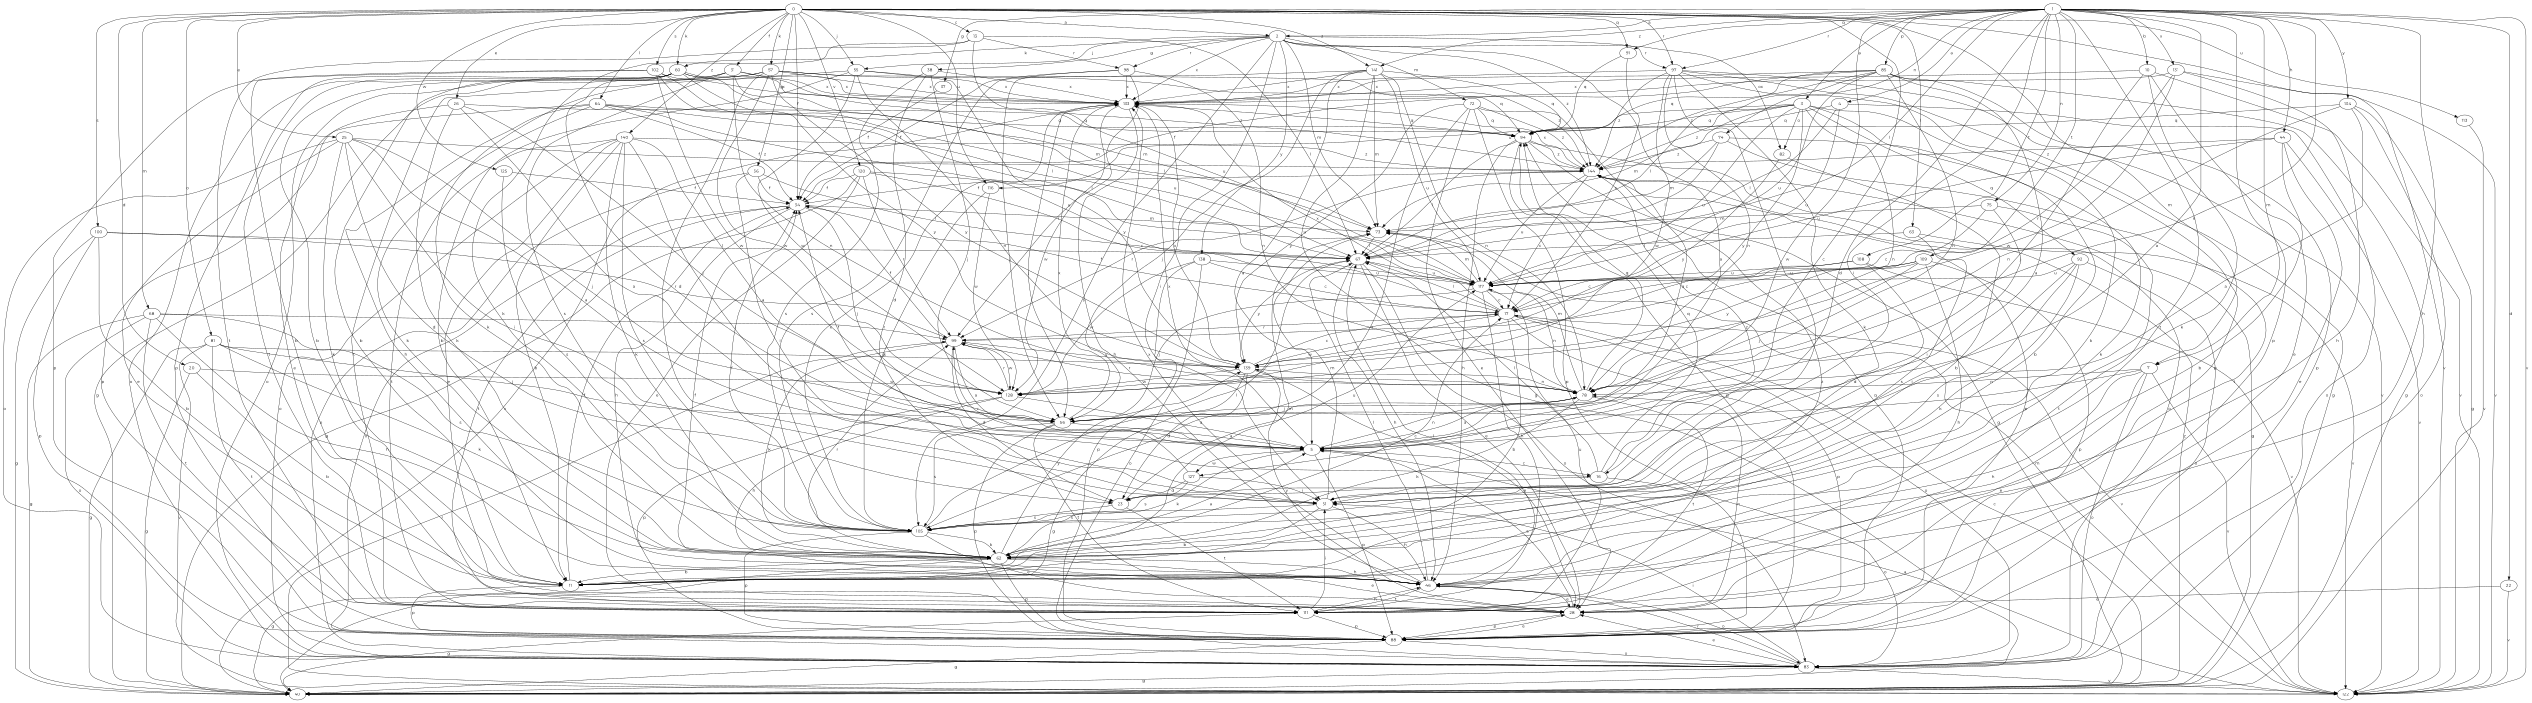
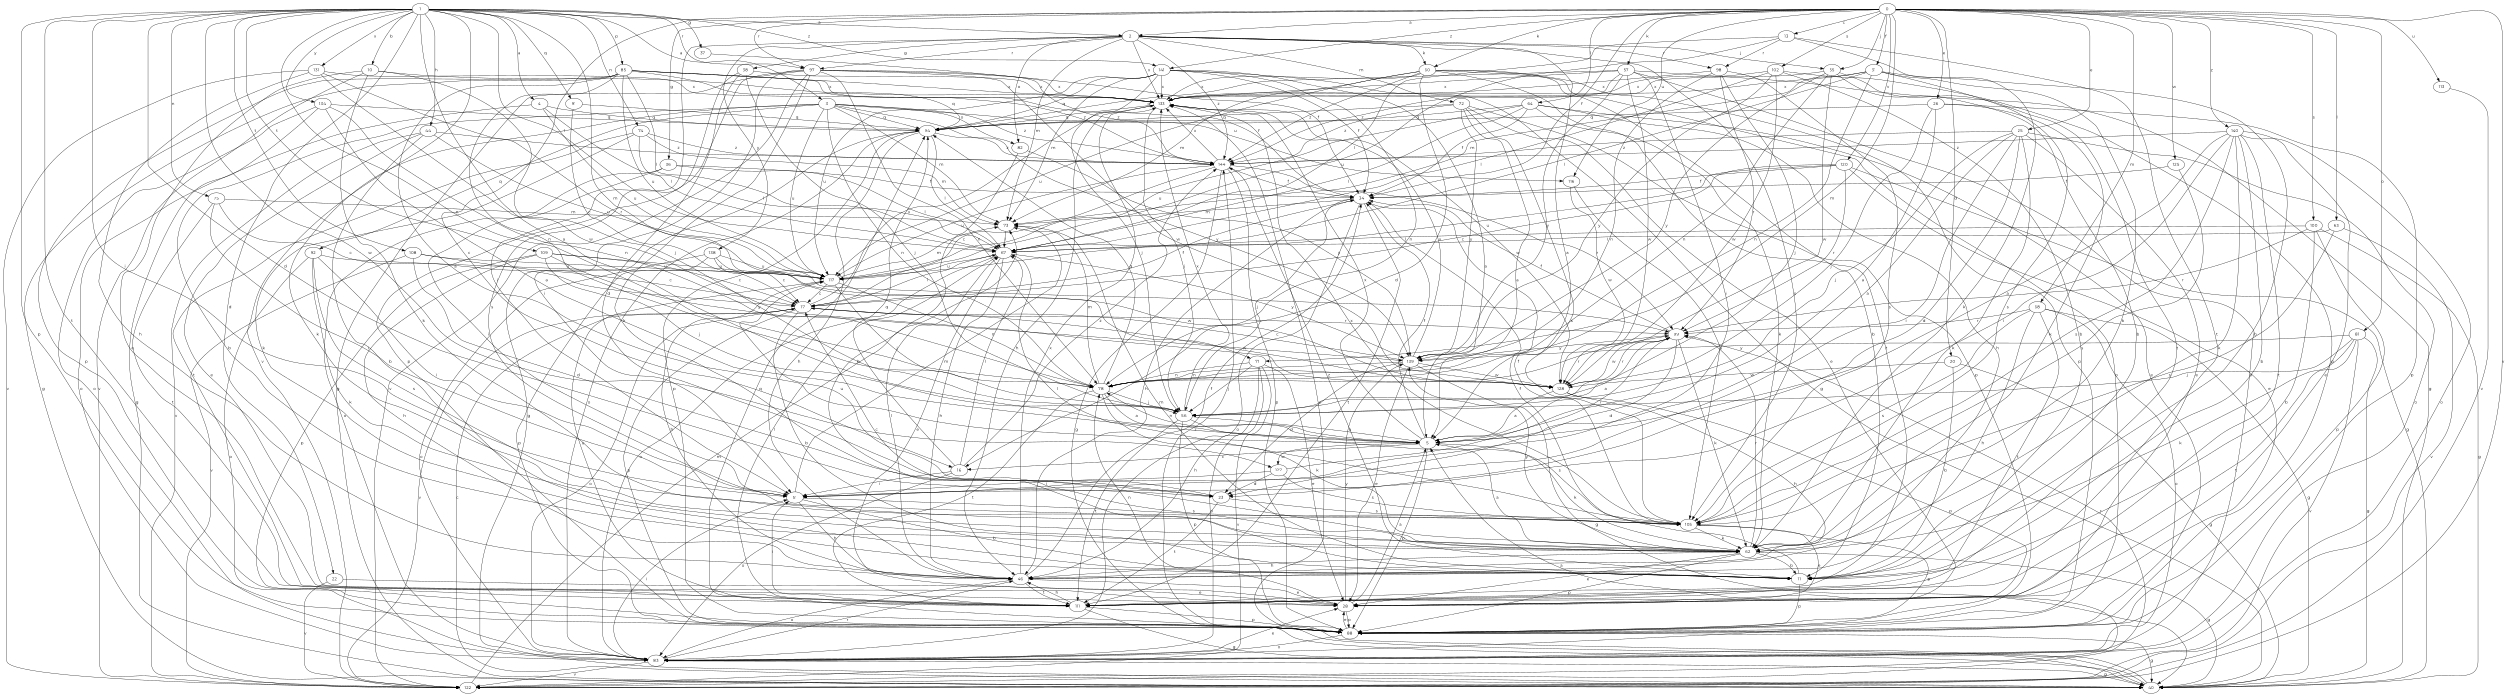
  strict digraph {
    fontname=Montserrat
    node [fontname=Montserrat]
    edge [fontname=Montserrat]
    0
    2
    13
    16
    20
    25
    26
    31
    34
    36
    55
    57
    60
    63
    64
    68
    71
    81
    91
    97
    100
    102
    113
    116
    120
    122
    125
    140
    141
    5
    51
    38
    72
    73
    82
    98
    105
    133
    138
    144
    67
    111
    62
    117
    94
    83
    11
    128
    40
    23
    28
    56
    88
    78
    46
    139
    99
    17
    1
    3
    4
    10
    22
    37
    44
    74
    75
    85
    108
    109
    127
    131
    134
    92
    0 -> 2 [label=a]
    0 -> 13 [label=c]
    0 -> 16 [label=c]
    0 -> 20 [label=d]
    0 -> 25 [label=e]
    0 -> 26 [label=e]
    0 -> 31 [label=f]
    0 -> 34 [label=f]
    0 -> 36 [label=g]
    0 -> 55 [label=j]
    0 -> 57 [label=k]
    0 -> 60 [label=k]
    0 -> 63 [label=l]
    0 -> 64 [label=l]
    0 -> 68 [label=m]
    0 -> 71 [label=m]
    0 -> 81 [label=o]
-   0 -> 91 [label=q]
    0 -> 97 [label=r]
    0 -> 100 [label=s]
    0 -> 102 [label=s]
    0 -> 113 [label=u]
    0 -> 116 [label=u]
    0 -> 120 [label=v]
    0 -> 122 [label=v]
    0 -> 125 [label=w]
    0 -> 140 [label=z]
    0 -> 141 [label=z]
    2 -> 55 [label=j]
    2 -> 60 [label=k]
    2 -> 97 [label=r]
    2 -> 5 [label=a]
    2 -> 51 [label=i]
    2 -> 38 [label=g]
    2 -> 72 [label=m]
    2 -> 73 [label=m]
    2 -> 82 [label=o]
    2 -> 98 [label=r]
    2 -> 105 [label=s]
    2 -> 133 [label=x]
    2 -> 138 [label=y]
    2 -> 144 [label=z]
    13 -> 98 [label=r]
    13 -> 67 [label=l]
    13 -> 111 [label=t]
    13 -> 62 [label=k]
    13 -> 117 [label=u]
    16 -> 51 [label=i]
    16 -> 144 [label=z]
    16 -> 67 [label=l]
    16 -> 94 [label=q]
    16 -> 83 [label=o]
    20 -> 11 [label=b]
    20 -> 128 [label=w]
    20 -> 40 [label=g]
    25 -> 5 [label=a]
    25 -> 51 [label=i]
    25 -> 144 [label=z]
    25 -> 62 [label=k]
    25 -> 83 [label=o]
    25 -> 23 [label=d]
    25 -> 28 [label=e]
    25 -> 56 [label=j]
    26 -> 5 [label=a]
    26 -> 62 [label=k]
    26 -> 94 [label=q]
    26 -> 56 [label=j]
    26 -> 88 [label=p]
    31 -> 73 [label=m]
    31 -> 105 [label=s]
    31 -> 133 [label=x]
    31 -> 67 [label=l]
    31 -> 62 [label=k]
    31 -> 11 [label=b]
    31 -> 78 [label=n]
    34 -> 73 [label=m]
    34 -> 111 [label=t]
    34 -> 83 [label=o]
    34 -> 56 [label=j]
    34 -> 46 [label=h]
    36 -> 34 [label=f]
    36 -> 51 [label=i]
    36 -> 67 [label=l]
    36 -> 83 [label=o]
    55 -> 133 [label=x]
    55 -> 111 [label=t]
    55 -> 11 [label=b]
    55 -> 128 [label=w]
    55 -> 78 [label=n]
    55 -> 139 [label=y]
    57 -> 51 [label=i]
    57 -> 133 [label=x]
    57 -> 144 [label=z]
    57 -> 94 [label=q]
    57 -> 83 [label=o]
    57 -> 128 [label=w]
    57 -> 40 [label=g]
    57 -> 139 [label=y]
    60 -> 16 [label=d]
    60 -> 73 [label=m]
    60 -> 133 [label=x]
    60 -> 144 [label=z]
    60 -> 111 [label=t]
    60 -> 117 [label=u]
    60 -> 83 [label=o]
    60 -> 11 [label=b]
    60 -> 88 [label=p]
    63 -> 122 [label=v]
    63 -> 105 [label=s]
    63 -> 67 [label=l]
    64 -> 34 [label=f]
    64 -> 67 [label=l]
    64 -> 62 [label=k]
    64 -> 117 [label=u]
    64 -> 94 [label=q]
-   64 -> 28 [label=e]
+   64 -> 88 [label=e]
    64 -> 46 [label=h]
    68 -> 105 [label=s]
    68 -> 111 [label=t]
    68 -> 83 [label=o]
    68 -> 40 [label=g]
    68 -> 46 [label=h]
    68 -> 99 [label=r]
    71 -> 122 [label=v]
    71 -> 83 [label=o]
    71 -> 28 [label=e]
    71 -> 56 [label=j]
    71 -> 78 [label=n]
    71 -> 46 [label=h]
    81 -> 122 [label=v]
    81 -> 111 [label=t]
    81 -> 62 [label=k]
    81 -> 40 [label=g]
    81 -> 56 [label=j]
    81 -> 139 [label=y]
    91 -> 94 [label=q]
    91 -> 17 [label=c]
    97 -> 122 [label=v]
    97 -> 51 [label=i]
    97 -> 133 [label=x]
    97 -> 144 [label=z]
    97 -> 62 [label=k]
    97 -> 128 [label=w]
    97 -> 40 [label=g]
    97 -> 88 [label=p]
    97 -> 78 [label=n]
    100 -> 67 [label=l]
    100 -> 11 [label=b]
    100 -> 40 [label=g]
    100 -> 88 [label=p]
    100 -> 99 [label=r]
    102 -> 133 [label=x]
    102 -> 67 [label=l]
    102 -> 11 [label=b]
    102 -> 128 [label=w]
    102 -> 88 [label=p]
    102 -> 139 [label=y]
    113 -> 122 [label=v]
    116 -> 105 [label=s]
    116 -> 128 [label=w]
    120 -> 34 [label=f]
    120 -> 117 [label=u]
    120 -> 40 [label=g]
    120 -> 28 [label=e]
    120 -> 99 [label=r]
    120 -> 17 [label=c]
    122 -> 5 [label=a]
    122 -> 73 [label=m]
    122 -> 99 [label=r]
    125 -> 34 [label=f]
    125 -> 105 [label=s]
    140 -> 5 [label=a]
    140 -> 51 [label=i]
    140 -> 105 [label=s]
    140 -> 144 [label=z]
    140 -> 111 [label=t]
    140 -> 62 [label=k]
    140 -> 83 [label=o]
    140 -> 11 [label=b]
    140 -> 28 [label=e]
    141 -> 34 [label=f]
    141 -> 5 [label=a]
    141 -> 73 [label=m]
    141 -> 133 [label=x]
    141 -> 117 [label=u]
    141 -> 94 [label=q]
    141 -> 40 [label=g]
    141 -> 56 [label=j]
    141 -> 78 [label=n]
    5 -> 16 [label=c]
    5 -> 34 [label=f]
    5 -> 133 [label=x]
    5 -> 62 [label=k]
    5 -> 88 [label=p]
    5 -> 78 [label=n]
    5 -> 127 [label=w]
    51 -> 73 [label=m]
    51 -> 105 [label=s]
    51 -> 11 [label=b]
    51 -> 46 [label=h]
    38 -> 105 [label=s]
    38 -> 133 [label=x]
    38 -> 23 [label=d]
    38 -> 56 [label=j]
    72 -> 5 [label=a]
    72 -> 105 [label=s]
    72 -> 144 [label=z]
    72 -> 94 [label=q]
    72 -> 28 [label=e]
    72 -> 88 [label=p]
    72 -> 139 [label=y]
    73 -> 67 [label=l]
    82 -> 11 [label=b]
    82 -> 139 [label=y]
    98 -> 105 [label=s]
    98 -> 133 [label=x]
    98 -> 56 [label=j]
    98 -> 78 [label=n]
    98 -> 99 [label=r]
    105 -> 34 [label=f]
    105 -> 133 [label=x]
    105 -> 67 [label=l]
    105 -> 62 [label=k]
    105 -> 28 [label=e]
    105 -> 88 [label=p]
    133 -> 94 [label=q]
    133 -> 128 [label=w]
    133 -> 56 [label=j]
    133 -> 46 [label=h]
    138 -> 117 [label=u]
    138 -> 83 [label=o]
    138 -> 128 [label=w]
    138 -> 88 [label=p]
    138 -> 17 [label=c]
    144 -> 34 [label=f]
    144 -> 133 [label=x]
    144 -> 117 [label=u]
    144 -> 40 [label=g]
    144 -> 88 [label=p]
    144 -> 99 [label=r]
    144 -> 17 [label=c]
    67 -> 117 [label=u]
    67 -> 83 [label=o]
    67 -> 28 [label=e]
    67 -> 46 [label=h]
    67 -> 139 [label=y]
    111 -> 51 [label=i]
    111 -> 67 [label=l]
    111 -> 117 [label=u]
    111 -> 40 [label=g]
    111 -> 88 [label=p]
    111 -> 46 [label=h]
    62 -> 5 [label=a]
    62 -> 11 [label=b]
    62 -> 40 [label=g]
    62 -> 28 [label=e]
    62 -> 88 [label=p]
    62 -> 46 [label=h]
    62 -> 139 [label=y]
    62 -> 99 [label=r]
    62 -> 17 [label=c]
    117 -> 73 [label=m]
    117 -> 56 [label=j]
    117 -> 78 [label=n]
    117 -> 46 [label=h]
    117 -> 17 [label=c]
    94 -> 144 [label=z]
    94 -> 67 [label=l]
    94 -> 83 [label=o]
    94 -> 40 [label=g]
    94 -> 88 [label=p]
    94 -> 46 [label=h]
    83 -> 122 [label=v]
    83 -> 51 [label=i]
    83 -> 40 [label=g]
    83 -> 28 [label=e]
    83 -> 46 [label=r]
    11 -> 34 [label=f]
    11 -> 73 [label=m]
    11 -> 144 [label=z]
    11 -> 88 [label=p]
    128 -> 5 [label=a]
    128 -> 88 [label=p]
    128 -> 46 [label=h]
    128 -> 99 [label=r]
    40 -> 133 [label=x]
    40 -> 144 [label=z]
    40 -> 17 [label=c]
    23 -> 105 [label=s]
    23 -> 111 [label=t]
    23 -> 117 [label=u]
    28 -> 5 [label=a]
    28 -> 88 [label=p]
    28 -> 78 [label=n]
    28 -> 139 [label=y]
    56 -> 5 [label=a]
    56 -> 105 [label=s]
    56 -> 133 [label=x]
    56 -> 111 [label=t]
    56 -> 88 [label=p]
    88 -> 94 [label=q]
    88 -> 83 [label=o]
    88 -> 40 [label=g]
    88 -> 28 [label=e]
    78 -> 5 [label=a]
    78 -> 73 [label=m]
    78 -> 111 [label=t]
    78 -> 62 [label=k]
    78 -> 94 [label=q]
    78 -> 56 [label=j]
    78 -> 99 [label=r]
    46 -> 34 [label=f]
    46 -> 133 [label=x]
    46 -> 67 [label=l]
    46 -> 111 [label=t]
    46 -> 83 [label=o]
    46 -> 28 [label=e]
    139 -> 133 [label=x]
    139 -> 128 [label=w]
    139 -> 40 [label=g]
    139 -> 23 [label=d]
    139 -> 28 [label=e]
    139 -> 78 [label=n]
    139 -> 17 [label=c]
    99 -> 34 [label=f]
    99 -> 5 [label=a]
    99 -> 62 [label=k]
    99 -> 128 [label=w]
    99 -> 23 [label=d]
    99 -> 139 [label=y]
    17 -> 34 [label=f]
    17 -> 122 [label=v]
    17 -> 133 [label=x]
    17 -> 67 [label=l]
    17 -> 83 [label=o]
    17 -> 11 [label=b]
    17 -> 128 [label=w]
    17 -> 88 [label=p]
    17 -> 99 [label=r]
    1 -> 2 [label=a]
    1 -> 71 [label=m]
    1 -> 91 [label=q]
    1 -> 97 [label=r]
    1 -> 122 [label=v]
    1 -> 141 [label=z]
    1 -> 5 [label=a]
    1 -> 51 [label=i]
    1 -> 67 [label=l]
    1 -> 111 [label=t]
    1 -> 23 [label=d]
    1 -> 88 [label=p]
    1 -> 78 [label=n]
-   1 -> 46 [label=h]
    1 -> 3 [label=a]
    1 -> 4 [label=a]
    1 -> 10 [label=b]
    1 -> 22 [label=d]
    1 -> 37 [label=g]
    1 -> 44 [label=h]
    1 -> 74 [label=n]
    1 -> 75 [label=n]
    1 -> 85 [label=p]
    1 -> 108 [label=t]
    1 -> 109 [label=t]
    1 -> 127 [label=w]
    1 -> 131 [label=x]
    1 -> 134 [label=y]
    3 -> 116 [label=u]
    3 -> 73 [label=m]
    3 -> 82 [label=o]
    3 -> 144 [label=z]
    3 -> 62 [label=k]
    3 -> 117 [label=u]
    3 -> 94 [label=q]
    3 -> 11 [label=b]
    3 -> 78 [label=n]
    3 -> 139 [label=y]
    3 -> 92 [label=q]
    4 -> 67 [label=l]
    4 -> 117 [label=u]
    4 -> 94 [label=q]
    4 -> 83 [label=o]
    10 -> 122 [label=v]
    10 -> 133 [label=x]
    10 -> 62 [label=k]
    10 -> 28 [label=e]
    10 -> 56 [label=j]
    22 -> 122 [label=v]
    22 -> 28 [label=e]
    37 -> 34 [label=f]
    44 -> 122 [label=v]
    44 -> 144 [label=z]
    44 -> 117 [label=u]
    44 -> 11 [label=b]
    44 -> 28 [label=e]
    74 -> 73 [label=m]
    74 -> 144 [label=z]
    74 -> 67 [label=l]
    74 -> 111 [label=t]
    74 -> 62 [label=k]
    75 -> 51 [label=i]
    75 -> 73 [label=m]
    75 -> 111 [label=t]
    75 -> 17 [label=c]
    85 -> 34 [label=f]
    85 -> 5 [label=a]
    85 -> 133 [label=x]
    85 -> 144 [label=z]
    85 -> 67 [label=l]
    85 -> 117 [label=u]
    85 -> 94 [label=q]
    85 -> 40 [label=g]
    85 -> 88 [label=p]
    85 -> 78 [label=n]
    108 -> 122 [label=v]
    108 -> 117 [label=u]
    108 -> 23 [label=d]
    108 -> 17 [label=c]
    109 -> 117 [label=u]
    109 -> 56 [label=j]
    109 -> 88 [label=p]
    109 -> 46 [label=h]
    109 -> 139 [label=y]
    109 -> 17 [label=c]
    127 -> 51 [label=i]
    127 -> 105 [label=s]
    127 -> 23 [label=d]
    127 -> 99 [label=r]
    131 -> 122 [label=v]
    131 -> 133 [label=x]
    131 -> 128 [label=w]
    131 -> 46 [label=h]
    131 -> 99 [label=r]
    134 -> 5 [label=a]
    134 -> 94 [label=q]
    134 -> 83 [label=o]
    134 -> 40 [label=g]
    134 -> 78 [label=n]
    92 -> 51 [label=i]
    92 -> 105 [label=s]
    92 -> 62 [label=k]
    92 -> 117 [label=u]
    92 -> 83 [label=o]
  }
